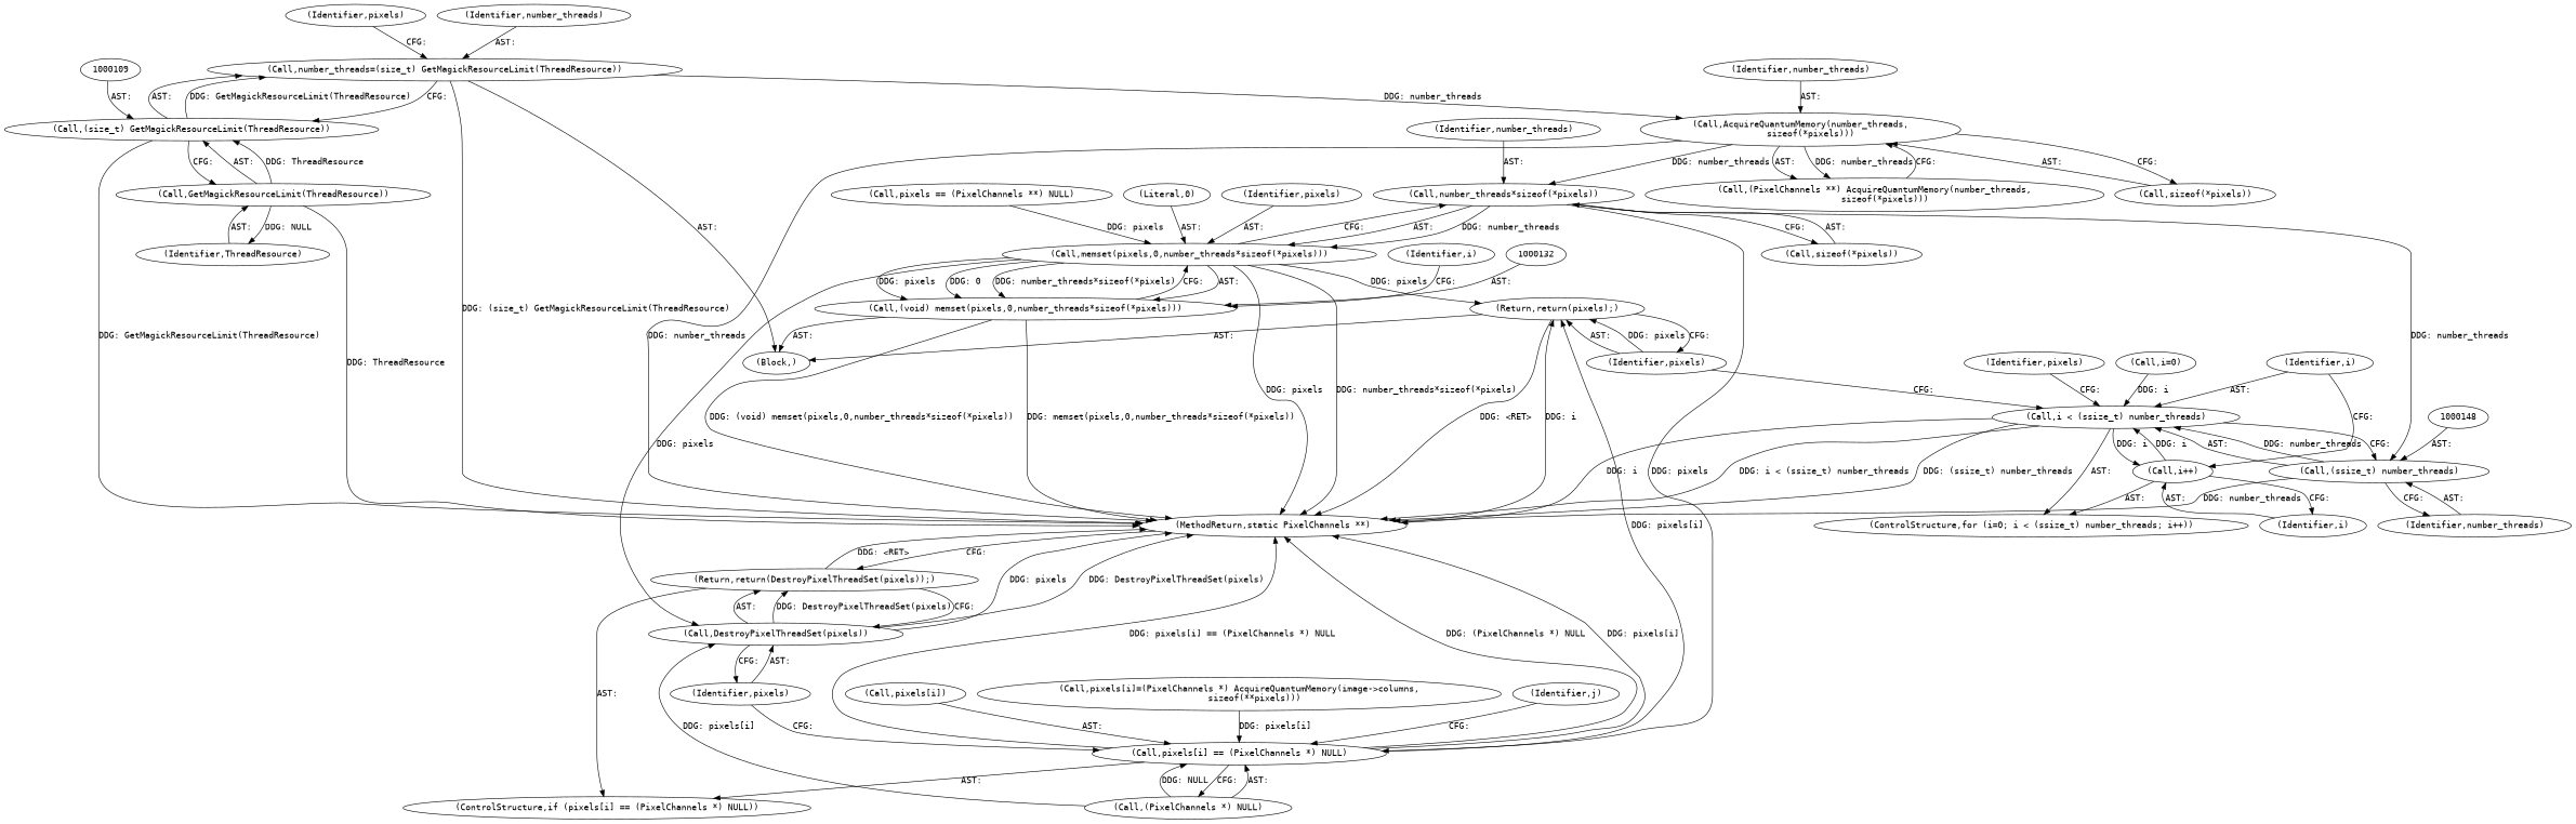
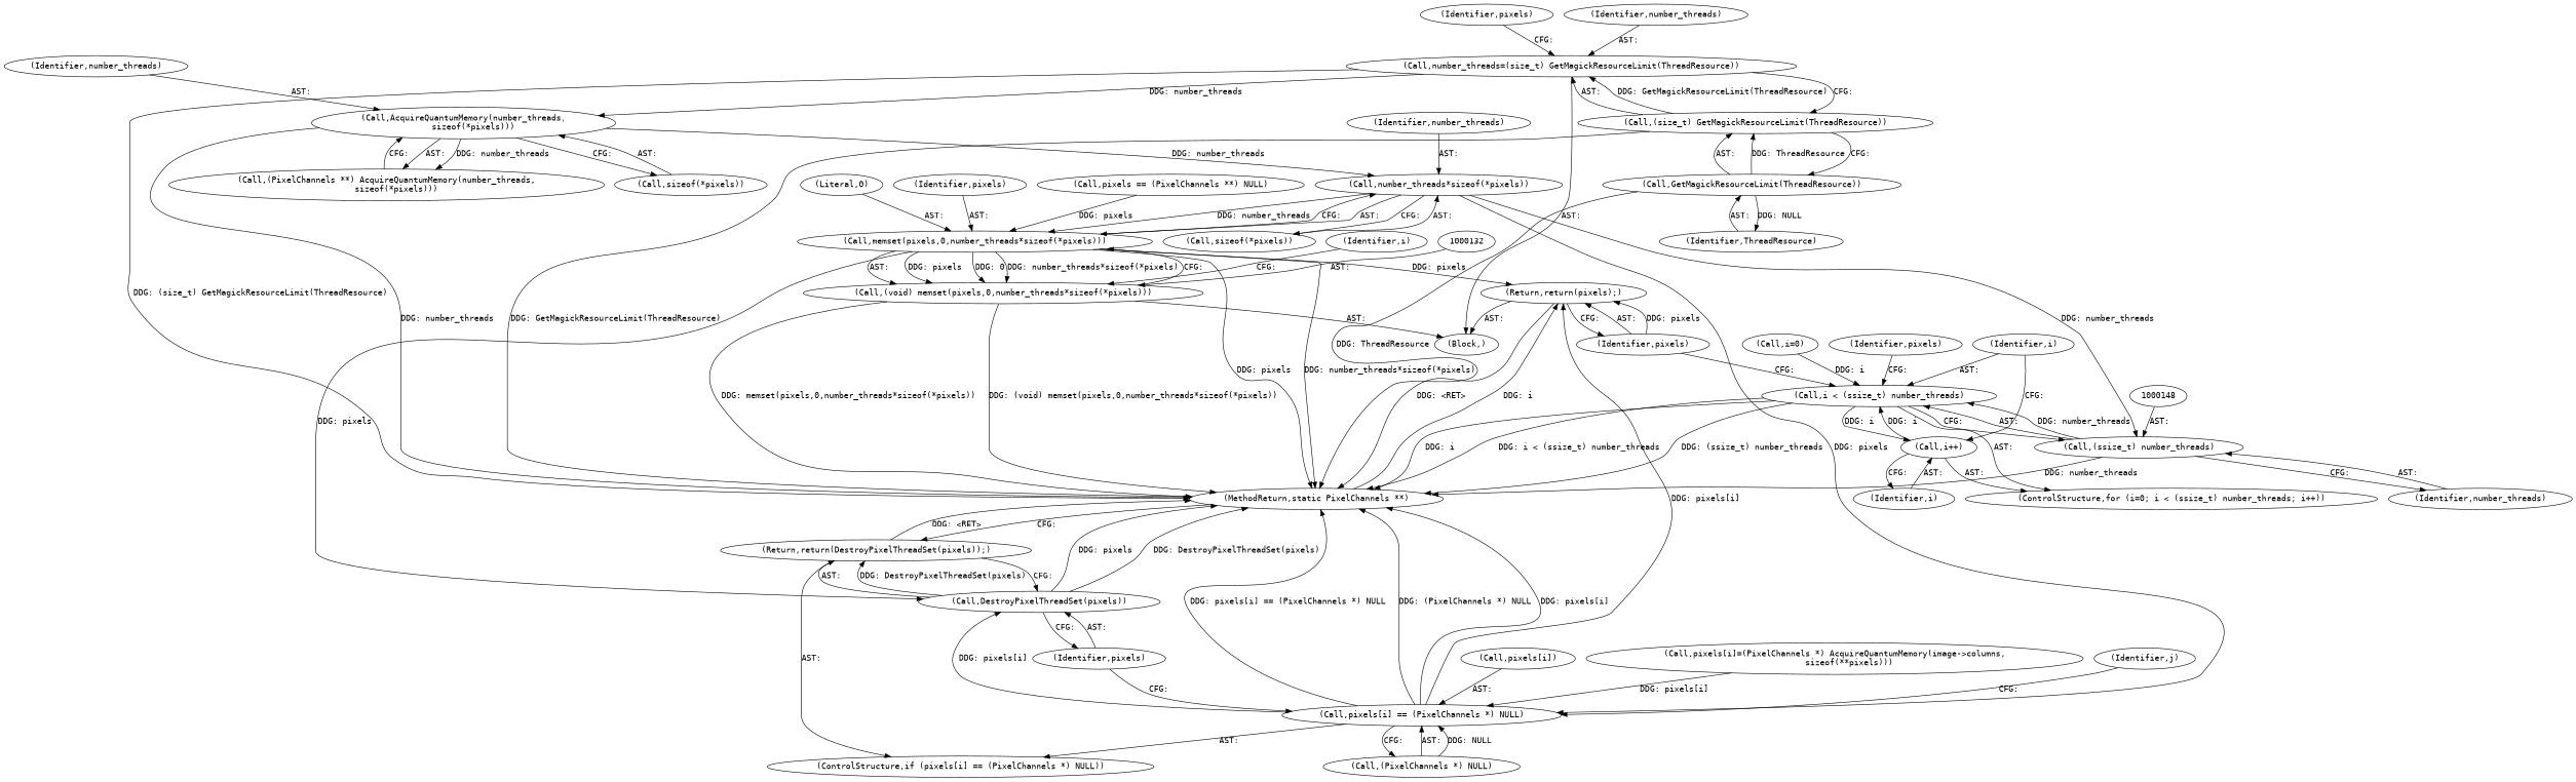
  digraph {
    fontname="DejaVu Sans Mono"
    node [fontname="DejaVu Sans Mono"]
    edge [fontname="DejaVu Sans Mono"]
    n1 [label="(Call,number_threads*sizeof(*pixels))"]
    n2 [label="(Call,memset(pixels,0,number_threads*sizeof(*pixels)))"]
    n3 [label="(Call,(ssize_t) number_threads)"]
    n4 [label="(Call,sizeof(*pixels))"]
    n5 [label="(Call,pixels[i] == (PixelChannels *) NULL)"]
    n6 [label="(MethodReturn,static PixelChannels **)"]
    n7 [label="(Call,(void) memset(pixels,0,number_threads*sizeof(*pixels)))"]
    n8 [label="(Call,DestroyPixelThreadSet(pixels))"]
    n9 [label="(Return,return(pixels);)"]
    n10 [label="(Call,i < (ssize_t) number_threads)"]
    n11 [label="(Identifier,number_threads)"]
    n12 [label="(Call,AcquireQuantumMemory(number_threads,\n    sizeof(*pixels)))"]
    n13 [label="(Call,(PixelChannels **) AcquireQuantumMemory(number_threads,\n    sizeof(*pixels)))"]
    n14 [label="(Call,sizeof(*pixels))"]
    n15 [label="(Return,return(DestroyPixelThreadSet(pixels));)"]
    n16 [label="(Call,number_threads=(size_t) GetMagickResourceLimit(ThreadResource))"]
    n17 [label="(Call,(size_t) GetMagickResourceLimit(ThreadResource))"]
    n18 [label="(Block,)"]
    n19 [label="(Call,GetMagickResourceLimit(ThreadResource))"]
    n20 [label="(Identifier,ThreadResource)"]
    n21 [label="(Call,(PixelChannels *) NULL)"]
    n22 [label="(ControlStructure,if (pixels[i] == (PixelChannels *) NULL))"]
    n23 [label="(Identifier,pixels)"]
    n24 [label="(Identifier,pixels)"]
    n25 [label="(Call,i++)"]
    n26 [label="(ControlStructure,for (i=0; i < (ssize_t) number_threads; i++))"]
    n27 [label="(Identifier,i)"]
    n28 [label="(Identifier,i)"]
    n29 [label="(Call,pixels == (PixelChannels **) NULL)"]
    n30 [label="(Identifier,pixels)"]
    n31 [label="(Call,pixels[i])"]
    n32 [label="(Identifier,number_threads)"]
    n33 [label="(Call,pixels[i]=(PixelChannels *) AcquireQuantumMemory(image->columns,\n      sizeof(**pixels)))"]
    n34 [label="(Identifier,j)"]
    n35 [label="(Identifier,number_threads)"]
    n36 [label="(Identifier,i)"]
    n37 [label="(Call,i=0)"]
    n38 [label="(Literal,0)"]
    n39 [label="(Identifier,pixels)"]
    n40 [label="(Identifier,pixels)"]
    n41 [label="(Identifier,number_threads)"]
-   1000109
    1000132
    1000148
    n1 -> n2 [label="AST: "]
    n1 -> n2 [label="DDG: number_threads"]
    n1 -> n3 [label="DDG: number_threads"]
    n1 -> n4 [label="CFG: "]
    n1 -> n5 [label="DDG: pixels"]
    n2 -> n1 [label="CFG: "]
    n2 -> n6 [label="DDG: pixels"]
    n2 -> n6 [label="DDG: number_threads*sizeof(*pixels)"]
    n2 -> n7 [label="AST: "]
    n2 -> n7 [label="DDG: pixels"]
    n2 -> n7 [label="DDG: 0"]
    n2 -> n7 [label="DDG: number_threads*sizeof(*pixels)"]
    n2 -> n8 [label="DDG: pixels"]
    n2 -> n9 [label="DDG: pixels"]
    n3 -> n6 [label="DDG: number_threads"]
    n3 -> n10 [label="AST: "]
    n3 -> n10 [label="DDG: number_threads"]
    n3 -> n11 [label="CFG: "]
    n4 -> n1 [label="AST: "]
    n5 -> n6 [label="DDG: pixels[i] == (PixelChannels *) NULL"]
    n5 -> n6 [label="DDG: (PixelChannels *) NULL"]
    n5 -> n6 [label="DDG: pixels[i]"]
-   n21 -> n8 [label="DDG: pixels[i]"]
+   n5 -> n8 [label="DDG: pixels[i]"]
    n5 -> n9 [label="DDG: pixels[i]"]
    n5 -> n21 [label="CFG: "]
    n5 -> n22 [label="AST: "]
    n6 -> n9 [label="DDG: i"]
    n6 -> n15 [label="CFG: "]
    n7 -> n2 [label="CFG: "]
    n7 -> n6 [label="DDG: memset(pixels,0,number_threads*sizeof(*pixels))"]
    n7 -> n6 [label="DDG: (void) memset(pixels,0,number_threads*sizeof(*pixels))"]
    n7 -> n18 [label="AST: "]
    n8 -> n6 [label="DDG: pixels"]
    n8 -> n6 [label="DDG: DestroyPixelThreadSet(pixels)"]
    n8 -> n15 [label="AST: "]
    n8 -> n15 [label="DDG: DestroyPixelThreadSet(pixels)"]
    n8 -> n23 [label="CFG: "]
    n9 -> n6 [label="DDG: <RET>"]
    n9 -> n18 [label="AST: "]
    n9 -> n24 [label="CFG: "]
    n10 -> n3 [label="CFG: "]
    n10 -> n6 [label="DDG: i"]
    n10 -> n6 [label="DDG: i < (ssize_t) number_threads"]
    n10 -> n6 [label="DDG: (ssize_t) number_threads"]
    n10 -> n25 [label="DDG: i"]
    n10 -> n26 [label="AST: "]
    n11 -> n3 [label="AST: "]
    n12 -> n1 [label="DDG: number_threads"]
    n12 -> n6 [label="DDG: number_threads"]
    n12 -> n13 [label="AST: "]
    n12 -> n13 [label="DDG: number_threads"]
    n12 -> n14 [label="CFG: "]
    n13 -> n12 [label="CFG: "]
    n14 -> n12 [label="AST: "]
    n15 -> n6 [label="DDG: <RET>"]
    n15 -> n8 [label="CFG: "]
    n15 -> n22 [label="AST: "]
    n16 -> n6 [label="DDG: (size_t) GetMagickResourceLimit(ThreadResource)"]
    n16 -> n12 [label="DDG: number_threads"]
    n16 -> n17 [label="CFG: "]
    n16 -> n18 [label="AST: "]
    n17 -> n6 [label="DDG: GetMagickResourceLimit(ThreadResource)"]
    n17 -> n16 [label="AST: "]
    n17 -> n16 [label="DDG: GetMagickResourceLimit(ThreadResource)"]
    n17 -> n19 [label="CFG: "]
    n19 -> n6 [label="DDG: ThreadResource"]
    n19 -> n17 [label="AST: "]
    n19 -> n17 [label="DDG: ThreadResource"]
    n19 -> n20 [label="DDG: NULL"]
    n20 -> n19 [label="AST: "]
    n21 -> n5 [label="AST: "]
    n21 -> n5 [label="DDG: NULL"]
    n23 -> n5 [label="CFG: "]
    n23 -> n8 [label="AST: "]
    n24 -> n9 [label="AST: "]
    n24 -> n9 [label="DDG: pixels"]
    n24 -> n10 [label="CFG: "]
    n25 -> n10 [label="DDG: i"]
    n25 -> n26 [label="AST: "]
    n25 -> n27 [label="CFG: "]
    n27 -> n25 [label="AST: "]
    n28 -> n10 [label="AST: "]
    n28 -> n25 [label="CFG: "]
    n29 -> n2 [label="DDG: pixels"]
    n30 -> n16 [label="CFG: "]
    n31 -> n5 [label="AST: "]
    n32 -> n16 [label="AST: "]
    n33 -> n5 [label="DDG: pixels[i]"]
    n34 -> n5 [label="CFG: "]
    n35 -> n1 [label="AST: "]
    n36 -> n7 [label="CFG: "]
    n37 -> n10 [label="DDG: i"]
    n38 -> n2 [label="AST: "]
    n39 -> n2 [label="AST: "]
    n40 -> n10 [label="CFG: "]
    n41 -> n12 [label="AST: "]
-   1000109 -> n17 [label="AST: "]
    1000132 -> n7 [label="AST: "]
    1000148 -> n3 [label="AST: "]
  }
